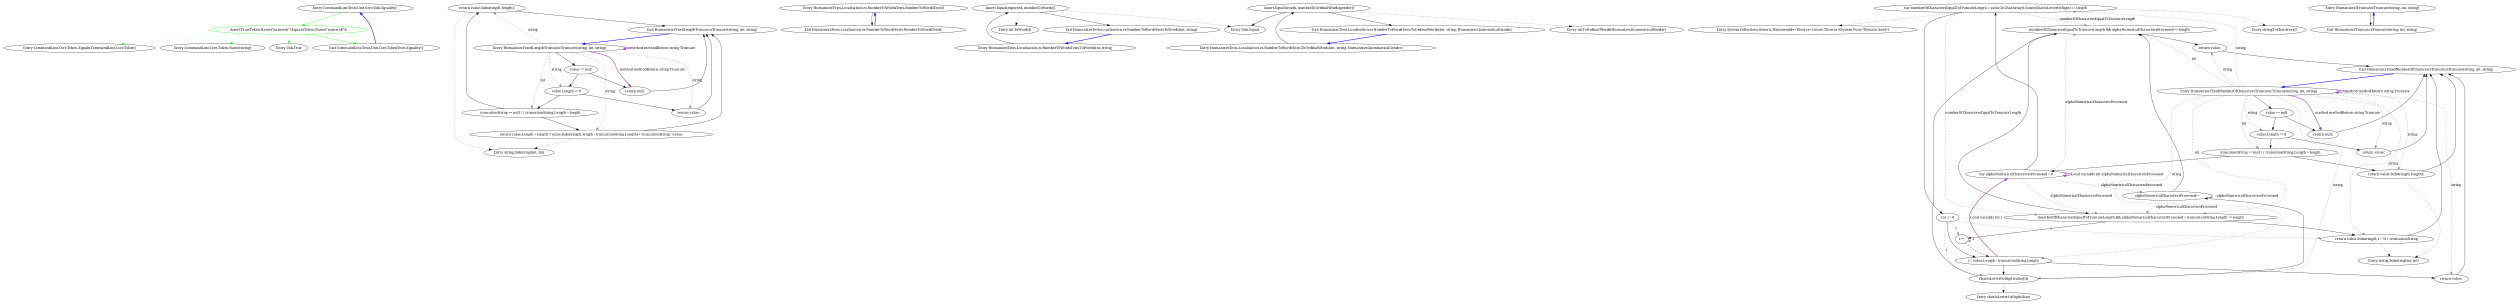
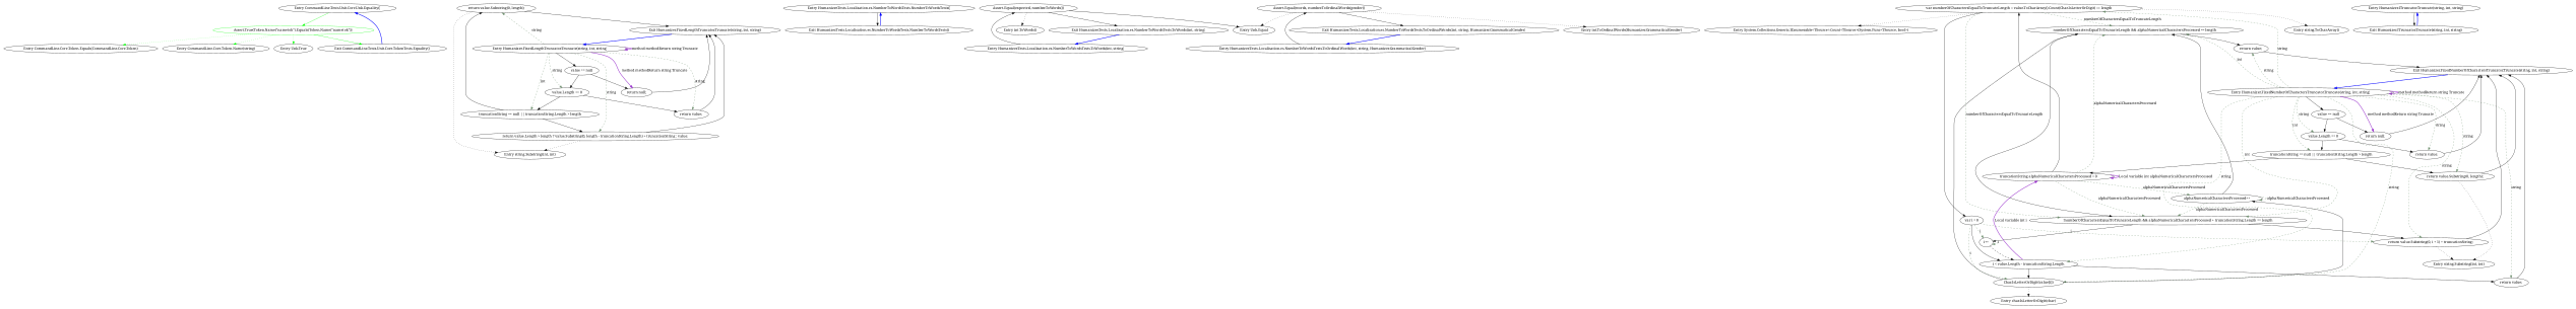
  digraph {
    fontname="Noto Serif"
    node [cluster="Humanizer.FixedNumberOfCharactersTruncator.Truncate(string, int, string)" file="SequenceTests.cs" fontname="Noto Serif" span="0-0"]
    edge [fontname="Noto Serif" style=solid]
    n1 [cluster="CommandLine.Tests.Unit.Core.TokenTests.Equality()" file="KeyValuePairHelperTests.cs" label="Entry CommandLine.Tests.Unit.Core.Unk.Equality()" span="16-16"]
    n2 [cluster="CommandLine.Tests.Unit.Core.TokenTests.Equality()" color=green community=0 file="KeyValuePairHelperTests.cs" label="Assert.True(Token.Name(''nametok'').Equals(Token.Name(''nametok'')))" span="18-18"]
    n3 [cluster="CommandLine.Tests.Unit.Core.TokenTests.Equality()" file="KeyValuePairHelperTests.cs" label="Exit CommandLine.Tests.Unit.Core.TokenTests.Equality()" span="16-16"]
    n4 [cluster="CommandLine.Core.Token.Equals(CommandLine.Core.Token)" file="KeyValuePairHelperTests.cs" label="Entry CommandLine.Core.Token.Equals(CommandLine.Core.Token)" span="55-55"]
    n5 [cluster="CommandLine.Core.Token.Name(string)" file="KeyValuePairHelperTests.cs" label="Entry CommandLine.Core.Token.Name(string)" span="19-19"]
    n6 [cluster="Unk.True" file="KeyValuePairHelperTests.cs" label="Entry Unk.True" span=""]
    n7 [cluster="string.Substring(int, int)" file="NameLookupTests.cs" label="Entry string.Substring(int, int)"]
    n8 [cluster="Humanizer.FixedLengthTruncator.Truncate(string, int, string)" file="NameLookupTests.cs" label="Entry Humanizer.FixedLengthTruncator.Truncate(string, int, string)" span="7-7"]
    n9 [cluster="Humanizer.FixedLengthTruncator.Truncate(string, int, string)" file="NameLookupTests.cs" label="value == null" span="9-9"]
    n10 [cluster="Humanizer.FixedLengthTruncator.Truncate(string, int, string)" file="NameLookupTests.cs" label="value.Length == 0" span="12-12"]
    n11 [cluster="Humanizer.FixedLengthTruncator.Truncate(string, int, string)" file="NameLookupTests.cs" label="return value;" span="13-13"]
    n12 [cluster="Humanizer.FixedLengthTruncator.Truncate(string, int, string)" file="NameLookupTests.cs" label="truncationString == null || truncationString.Length > length" span="15-15"]
    n13 [cluster="Humanizer.FixedLengthTruncator.Truncate(string, int, string)" file="NameLookupTests.cs" label="return value.Substring(0, length);" span="16-16"]
    n14 [cluster="Humanizer.FixedLengthTruncator.Truncate(string, int, string)" file="NameLookupTests.cs" label="return value.Length > length ? value.Substring(0, length - truncationString.Length) + truncationString : value;" span="18-18"]
    n15 [cluster="Humanizer.FixedLengthTruncator.Truncate(string, int, string)" file="NameLookupTests.cs" label="return null;" span="10-10"]
    n16 [cluster="Humanizer.FixedLengthTruncator.Truncate(string, int, string)" file="NameLookupTests.cs" label="Exit Humanizer.FixedLengthTruncator.Truncate(string, int, string)" span="7-7"]
    n17 [cluster="Humanizer.Tests.Localisation.es.NumberToWordsTests.NumberToWordsTests()" file="OptionAttribute.cs" label="Entry Humanizer.Tests.Localisation.es.NumberToWordsTests.NumberToWordsTests()" span="7-7"]
    n18 [cluster="Humanizer.Tests.Localisation.es.NumberToWordsTests.NumberToWordsTests()" file="OptionAttribute.cs" label="Exit Humanizer.Tests.Localisation.es.NumberToWordsTests.NumberToWordsTests()" span="7-7"]
    n19 [cluster="int.ToWords()" file="OptionAttribute.cs" label="Entry int.ToWords()" span="32-32"]
    n20 [cluster="Humanizer.Tests.Localisation.es.NumberToWordsTests.ToOrdinalWords(int, string, Humanizer.GrammaticalGender)" file="OptionAttribute.cs" label="Entry Humanizer.Tests.Localisation.es.NumberToWordsTests.ToOrdinalWords(int, string, Humanizer.GrammaticalGender)" span="56-56"]
    n21 [cluster="Humanizer.Tests.Localisation.es.NumberToWordsTests.ToOrdinalWords(int, string, Humanizer.GrammaticalGender)" file="OptionAttribute.cs" label="Assert.Equal(words, number.ToOrdinalWords(gender))" span="58-58"]
    n22 [cluster="Humanizer.Tests.Localisation.es.NumberToWordsTests.ToOrdinalWords(int, string, Humanizer.GrammaticalGender)" file="OptionAttribute.cs" label="Exit Humanizer.Tests.Localisation.es.NumberToWordsTests.ToOrdinalWords(int, string, Humanizer.GrammaticalGender)" span="56-56"]
    n23 [cluster="Unk.Equal" file="OptionAttribute.cs" label="Entry Unk.Equal" span=""]
    n24 [cluster="int.ToOrdinalWords(Humanizer.GrammaticalGender)" file="OptionAttribute.cs" label="Entry int.ToOrdinalWords(Humanizer.GrammaticalGender)" span="79-79"]
    n25 [cluster="Humanizer.Tests.Localisation.es.NumberToWordsTests.ToWords(int, string)" file="OptionAttribute.cs" label="Entry Humanizer.Tests.Localisation.es.NumberToWordsTests.ToWords(int, string)" span="45-45"]
    n26 [cluster="Humanizer.Tests.Localisation.es.NumberToWordsTests.ToWords(int, string)" file="OptionAttribute.cs" label="Assert.Equal(expected, number.ToWords())" span="47-47"]
    n27 [cluster="Humanizer.Tests.Localisation.es.NumberToWordsTests.ToWords(int, string)" file="OptionAttribute.cs" label="Exit Humanizer.Tests.Localisation.es.NumberToWordsTests.ToWords(int, string)" span="45-45"]
    n28 [cluster="System.Collections.Generic.IEnumerable<TSource>.Count<TSource>(System.Func<TSource, bool>)" label="Entry System.Collections.Generic.IEnumerable<TSource>.Count<TSource>(System.Func<TSource, bool>)"]
    n29 [cluster="string.Substring(int, int)" label="Entry string.Substring(int, int)"]
    n30 [cluster="string.ToCharArray()" label="Entry string.ToCharArray()"]
    n31 [cluster="char.IsLetterOrDigit(char)" label="Entry char.IsLetterOrDigit(char)"]
    n32 [label="Entry Humanizer.FixedNumberOfCharactersTruncator.Truncate(string, int, string)" span="10-10"]
    n33 [label="value == null" span="12-12"]
    n34 [label="value.Length == 0" span="15-15"]
    n35 [label="return value;" span="16-16"]
    n36 [label="truncationString == null || truncationString.Length > length" span="18-18"]
    n37 [label="return value.Substring(0, length);" span="19-19"]
    n38 [label="var numberOfCharactersEqualToTruncateLength = value.ToCharArray().Count(Char.IsLetterOrDigit) == length" span="23-23"]
    n39 [label="i < value.Length - truncationString.Length" span="25-25"]
    n40 [label="Char.IsLetterOrDigit(value[i])" span="27-27"]
    n41 [label="numberOfCharactersEqualToTruncateLength && alphaNumericalCharactersProcessed == length" span="30-30"]
    n42 [label="return value;" span="31-31"]
    n43 [label="!numberOfCharactersEqualToTruncateLength && alphaNumericalCharactersProcessed + truncationString.Length == length" span="33-33"]
    n44 [label="return value.Substring(0, i + 1) + truncationString;" span="34-34"]
    n45 [label="return value;" span="37-37"]
    n46 [label="return null;" span="13-13"]
    n47 [label="Exit Humanizer.FixedNumberOfCharactersTruncator.Truncate(string, int, string)" span="10-10"]
-   n48 [label="var alphaNumericalCharactersProcessed = 0" span="21-21"]
+   n48 [label="truncationString alphaNumericalCharactersProcessed = 0" span="21-21"]
    n49 [label="var i = 0" span="25-25"]
    n50 [label="alphaNumericalCharactersProcessed++" span="28-28"]
    n51 [label="i++" span="25-25"]
    n52 [cluster="Humanizer.ITruncator.Truncate(string, int, string)" file="TokenizerTests.cs" label="Entry Humanizer.ITruncator.Truncate(string, int, string)" span="14-14"]
    n53 [cluster="Humanizer.ITruncator.Truncate(string, int, string)" file="TokenizerTests.cs" label="Exit Humanizer.ITruncator.Truncate(string, int, string)" span="14-14"]
    n1 -> n2 [color=green]
    n2 -> n3 [color=green]
    n2 -> n4 [color=green style=dotted]
    n2 -> n5 [color=green style=dotted]
    n2 -> n6 [color=green style=dotted]
    n3 -> n1 [color=blue style=bold]
    n8 -> n8 [color=darkorchid label="method methodReturn string Truncate" style=bold]
    n8 -> n9
    n8 -> n10 [color=darkseagreen4 label=string style=dashed]
    n8 -> n11 [color=darkseagreen4 label=string style=dashed]
    n8 -> n12 [color=darkseagreen4 label=int style=dashed]
    n8 -> n13 [color=darkseagreen4 label=string style=dashed]
    n8 -> n14 [color=darkseagreen4 label=string style=dashed]
    n8 -> n15 [color=darkorchid label="method methodReturn string Truncate" style=bold]
    n9 -> n10
    n9 -> n15
    n10 -> n11
    n10 -> n12
    n11 -> n16
    n12 -> n13
    n12 -> n14
    n13 -> n7 [style=dotted]
    n13 -> n16
    n14 -> n7 [style=dotted]
    n14 -> n16
    n15 -> n16
    n16 -> n8 [color=blue style=bold]
    n17 -> n18
    n18 -> n17 [color=blue style=bold]
    n20 -> n21
    n21 -> n22
-   n21 -> n23
+   n21 -> n23 [style=dotted]
    n21 -> n24 [style=dotted]
    n22 -> n20 [color=blue style=bold]
    n25 -> n26
    n26 -> n19 [style=dotted]
-   n26 -> n23 [style=dotted]
+   n26 -> n23
    n26 -> n27
    n27 -> n25 [color=blue style=bold]
    n32 -> n32 [color=darkorchid label="method methodReturn string Truncate" style=bold]
    n32 -> n33
    n32 -> n34 [color=darkseagreen4 label=string style=dashed]
    n32 -> n35 [color=darkseagreen4 label=string style=dashed]
    n32 -> n36 [color=darkseagreen4 label=int style=dashed]
    n32 -> n37 [color=darkseagreen4 label=string style=dashed]
    n32 -> n38 [color=darkseagreen4 label=string style=dashed]
    n32 -> n39 [color=darkseagreen4 label=string style=dashed]
    n32 -> n40 [color=darkseagreen4 label=string style=dashed]
    n32 -> n41 [color=darkseagreen4 label=int style=dashed]
    n32 -> n42 [color=darkseagreen4 label=string style=dashed]
    n32 -> n43 [color=darkseagreen4 label=int style=dashed]
    n32 -> n44 [color=darkseagreen4 label=string style=dashed]
    n32 -> n45 [color=darkseagreen4 label=string style=dashed]
    n32 -> n46 [color=darkorchid label="method methodReturn string Truncate" style=bold]
    n33 -> n34
    n33 -> n46
    n34 -> n35
    n34 -> n36
    n35 -> n47
    n36 -> n37
    n36 -> n48
    n37 -> n29 [style=dotted]
    n37 -> n47
    n38 -> n28 [style=dotted]
    n38 -> n30 [style=dotted]
    n38 -> n41 [color=darkseagreen4 label=numberOfCharactersEqualToTruncateLength style=dashed]
    n38 -> n43 [color=darkseagreen4 label=numberOfCharactersEqualToTruncateLength style=dashed]
    n38 -> n49
    n39 -> n40
    n39 -> n45
    n39 -> n48 [color=darkorchid label="Local variable int i" style=bold]
    n40 -> n31 [style=dotted]
    n40 -> n41
    n40 -> n50
    n41 -> n42
    n41 -> n43
    n42 -> n47
    n43 -> n44
    n43 -> n51
    n44 -> n29 [style=dotted]
    n44 -> n47
    n45 -> n47
    n46 -> n47
    n47 -> n32 [color=blue style=bold]
    n48 -> n38
    n48 -> n41 [color=darkseagreen4 label=alphaNumericalCharactersProcessed style=dashed]
    n48 -> n43 [color=darkseagreen4 label=alphaNumericalCharactersProcessed style=dashed]
    n48 -> n48 [color=darkorchid label="Local variable int alphaNumericalCharactersProcessed" style=bold]
    n48 -> n50 [color=darkseagreen4 label=alphaNumericalCharactersProcessed style=dashed]
    n49 -> n39
    n49 -> n40 [color=darkseagreen4 label=i style=dashed]
    n49 -> n44 [color=darkseagreen4 label=i style=dashed]
    n49 -> n51 [color=darkseagreen4 label=i style=dashed]
    n50 -> n41
    n50 -> n43 [color=darkseagreen4 label=alphaNumericalCharactersProcessed style=dashed]
    n50 -> n50 [color=darkseagreen4 label=alphaNumericalCharactersProcessed style=dashed]
    n51 -> n39 [style=dashed]
    n51 -> n51 [color=darkseagreen4 label=i style=dashed]
    n52 -> n53
    n53 -> n52 [color=blue style=bold]
  }
